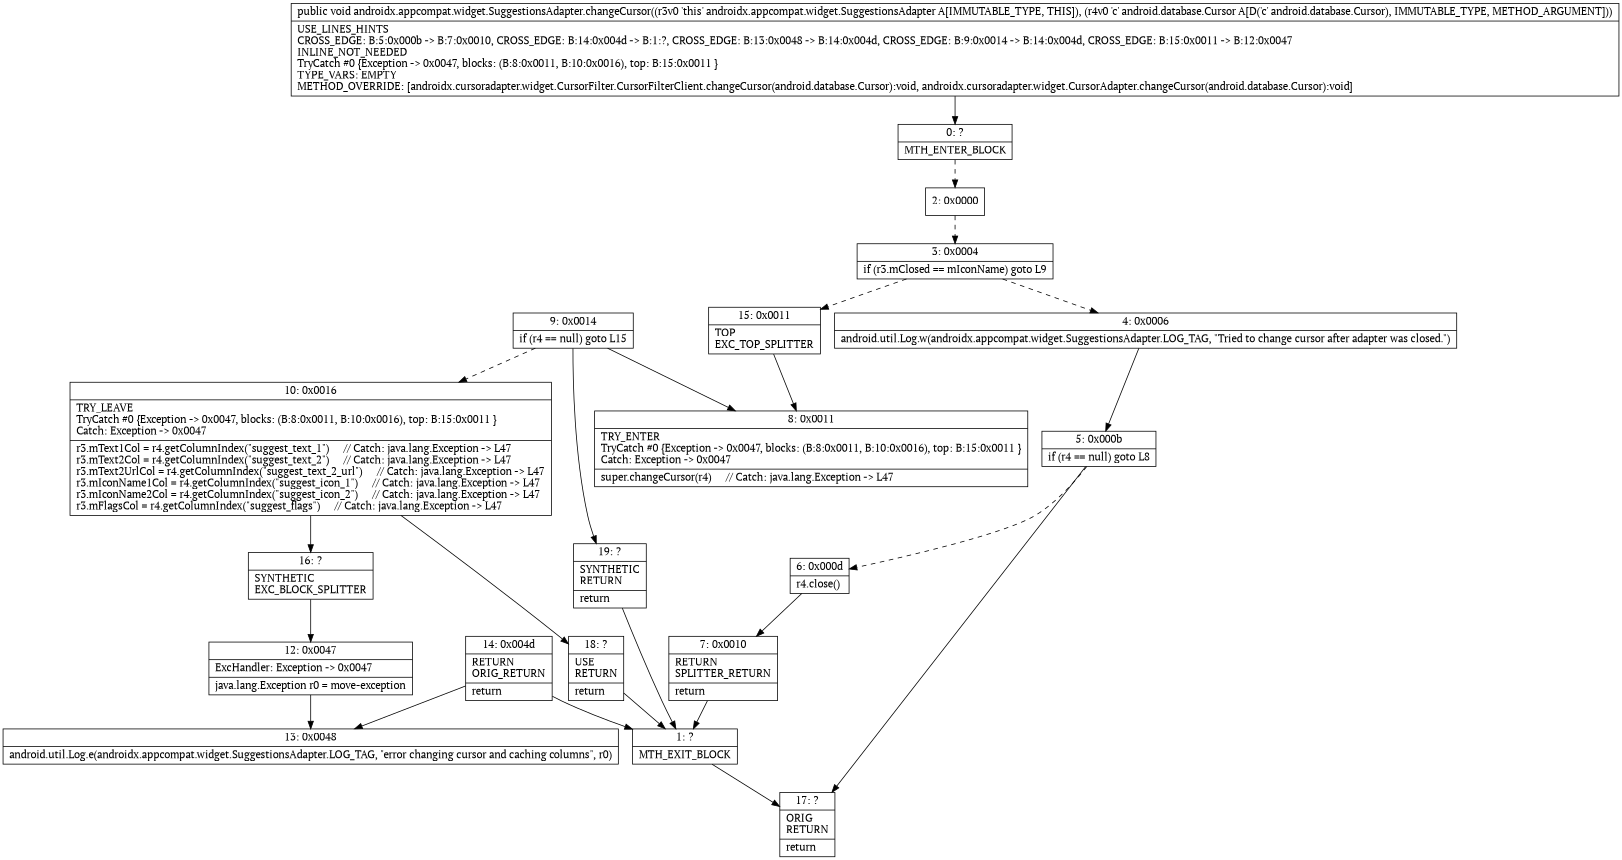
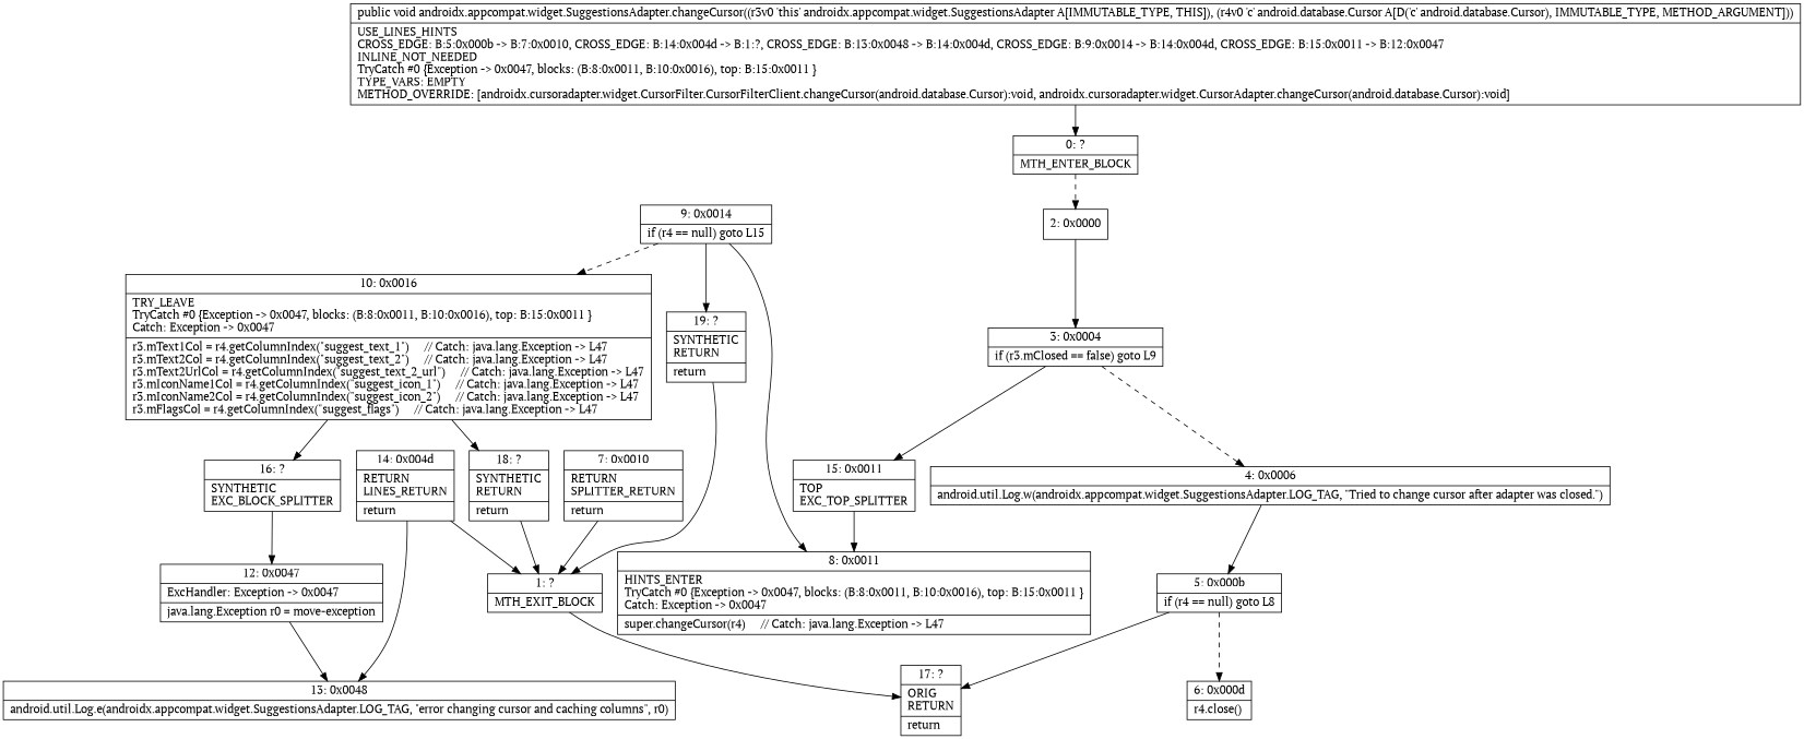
  digraph {
    fontname="PT Serif"
    node [fontname="PT Serif" shape=record]
    edge [fontname="PT Serif"]
    n1 [label="{0\:\ ?|MTH_ENTER_BLOCK\l}"]
    n2 [label="{2\:\ 0x0000}"]
-   n3 [label="{3\:\ 0x0004|if (r3.mClosed == mIconName) goto L9\l}"]
+   n3 [label="{3\:\ 0x0004|if (r3.mClosed == false) goto L9\l}"]
    n4 [label="{4\:\ 0x0006|android.util.Log.w(androidx.appcompat.widget.SuggestionsAdapter.LOG_TAG, \"Tried to change cursor after adapter was closed.\")\l}"]
    n5 [label="{15\:\ 0x0011|TOP\lEXC_TOP_SPLITTER\l}"]
    n6 [label="{5\:\ 0x000b|if (r4 == null) goto L8\l}"]
-   n7 [label="{8\:\ 0x0011|TRY_ENTER\lTryCatch #0 \{Exception \-\> 0x0047, blocks: (B:8:0x0011, B:10:0x0016), top: B:15:0x0011 \}\lCatch: Exception \-\> 0x0047\l|super.changeCursor(r4)     \/\/ Catch: java.lang.Exception \-\> L47\l}"]
+   n7 [label="{8\:\ 0x0011|HINTS_ENTER\lTryCatch #0 \{Exception \-\> 0x0047, blocks: (B:8:0x0011, B:10:0x0016), top: B:15:0x0011 \}\lCatch: Exception \-\> 0x0047\l|super.changeCursor(r4)     \/\/ Catch: java.lang.Exception \-\> L47\l}"]
    n8 [label="{6\:\ 0x000d|r4.close()\l}"]
    n9 [label="{17\:\ ?|ORIG\lRETURN\l|return\l}"]
    n10 [label="{7\:\ 0x0010|RETURN\lSPLITTER_RETURN\l|return\l}"]
    n11 [label="{1\:\ ?|MTH_EXIT_BLOCK\l}"]
    n12 [label="{12\:\ 0x0047|ExcHandler: Exception \-\> 0x0047\l|java.lang.Exception r0 = move\-exception\l}"]
    n13 [label="{13\:\ 0x0048|android.util.Log.e(androidx.appcompat.widget.SuggestionsAdapter.LOG_TAG, \"error changing cursor and caching columns\", r0)\l}"]
    n14 [label="{9\:\ 0x0014|if (r4 == null) goto L15\l}"]
    n15 [label="{10\:\ 0x0016|TRY_LEAVE\lTryCatch #0 \{Exception \-\> 0x0047, blocks: (B:8:0x0011, B:10:0x0016), top: B:15:0x0011 \}\lCatch: Exception \-\> 0x0047\l|r3.mText1Col = r4.getColumnIndex(\"suggest_text_1\")     \/\/ Catch: java.lang.Exception \-\> L47\lr3.mText2Col = r4.getColumnIndex(\"suggest_text_2\")     \/\/ Catch: java.lang.Exception \-\> L47\lr3.mText2UrlCol = r4.getColumnIndex(\"suggest_text_2_url\")     \/\/ Catch: java.lang.Exception \-\> L47\lr3.mIconName1Col = r4.getColumnIndex(\"suggest_icon_1\")     \/\/ Catch: java.lang.Exception \-\> L47\lr3.mIconName2Col = r4.getColumnIndex(\"suggest_icon_2\")     \/\/ Catch: java.lang.Exception \-\> L47\lr3.mFlagsCol = r4.getColumnIndex(\"suggest_flags\")     \/\/ Catch: java.lang.Exception \-\> L47\l}"]
    n16 [label="{19\:\ ?|SYNTHETIC\lRETURN\l|return\l}"]
    n17 [label="{16\:\ ?|SYNTHETIC\lEXC_BLOCK_SPLITTER\l}"]
-   n18 [label="{18\:\ ?|USE\lRETURN\l|return\l}"]
-   n19 [label="{14\:\ 0x004d|RETURN\lORIG_RETURN\l|return\l}"]
+   n18 [label="{18\:\ ?|SYNTHETIC\lRETURN\l|return\l}"]
+   n19 [label="{14\:\ 0x004d|RETURN\lLINES_RETURN\l|return\l}"]
    n20 [label="{public void androidx.appcompat.widget.SuggestionsAdapter.changeCursor((r3v0 'this' androidx.appcompat.widget.SuggestionsAdapter A[IMMUTABLE_TYPE, THIS]), (r4v0 'c' android.database.Cursor A[D('c' android.database.Cursor), IMMUTABLE_TYPE, METHOD_ARGUMENT]))  | USE_LINES_HINTS\lCROSS_EDGE: B:5:0x000b \-\> B:7:0x0010, CROSS_EDGE: B:14:0x004d \-\> B:1:?, CROSS_EDGE: B:13:0x0048 \-\> B:14:0x004d, CROSS_EDGE: B:9:0x0014 \-\> B:14:0x004d, CROSS_EDGE: B:15:0x0011 \-\> B:12:0x0047\lINLINE_NOT_NEEDED\lTryCatch #0 \{Exception \-\> 0x0047, blocks: (B:8:0x0011, B:10:0x0016), top: B:15:0x0011 \}\lTYPE_VARS: EMPTY\lMETHOD_OVERRIDE: [androidx.cursoradapter.widget.CursorFilter.CursorFilterClient.changeCursor(android.database.Cursor):void, androidx.cursoradapter.widget.CursorAdapter.changeCursor(android.database.Cursor):void]\l}"]
    n1 -> n2 [style=dashed]
-   n2 -> n3 [style=dashed]
+   n2 -> n3
    n3 -> n4 [style=dashed]
-   n3 -> n5 [style=dashed]
+   n3 -> n5
    n4 -> n6
    n5 -> n7
    n6 -> n8 [style=dashed]
    n6 -> n9
-   n8 -> n10
    n10 -> n11
    n11 -> n9
    n12 -> n13
    n14 -> n7
    n14 -> n15 [style=dashed]
    n14 -> n16
    n15 -> n17
    n15 -> n18
    n16 -> n11
    n17 -> n12
    n18 -> n11
    n19 -> n11
    n19 -> n13
    n20 -> n1
  }
